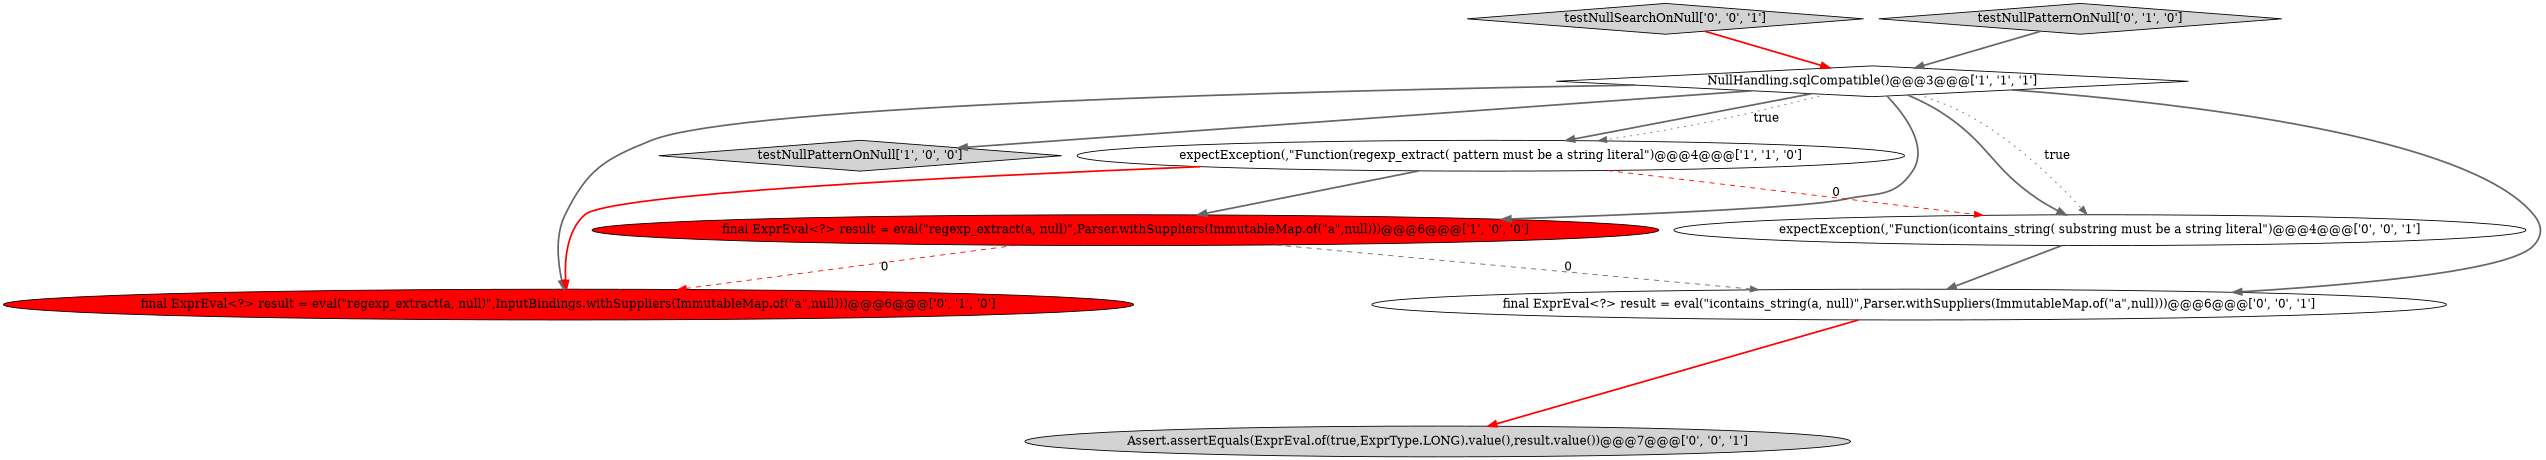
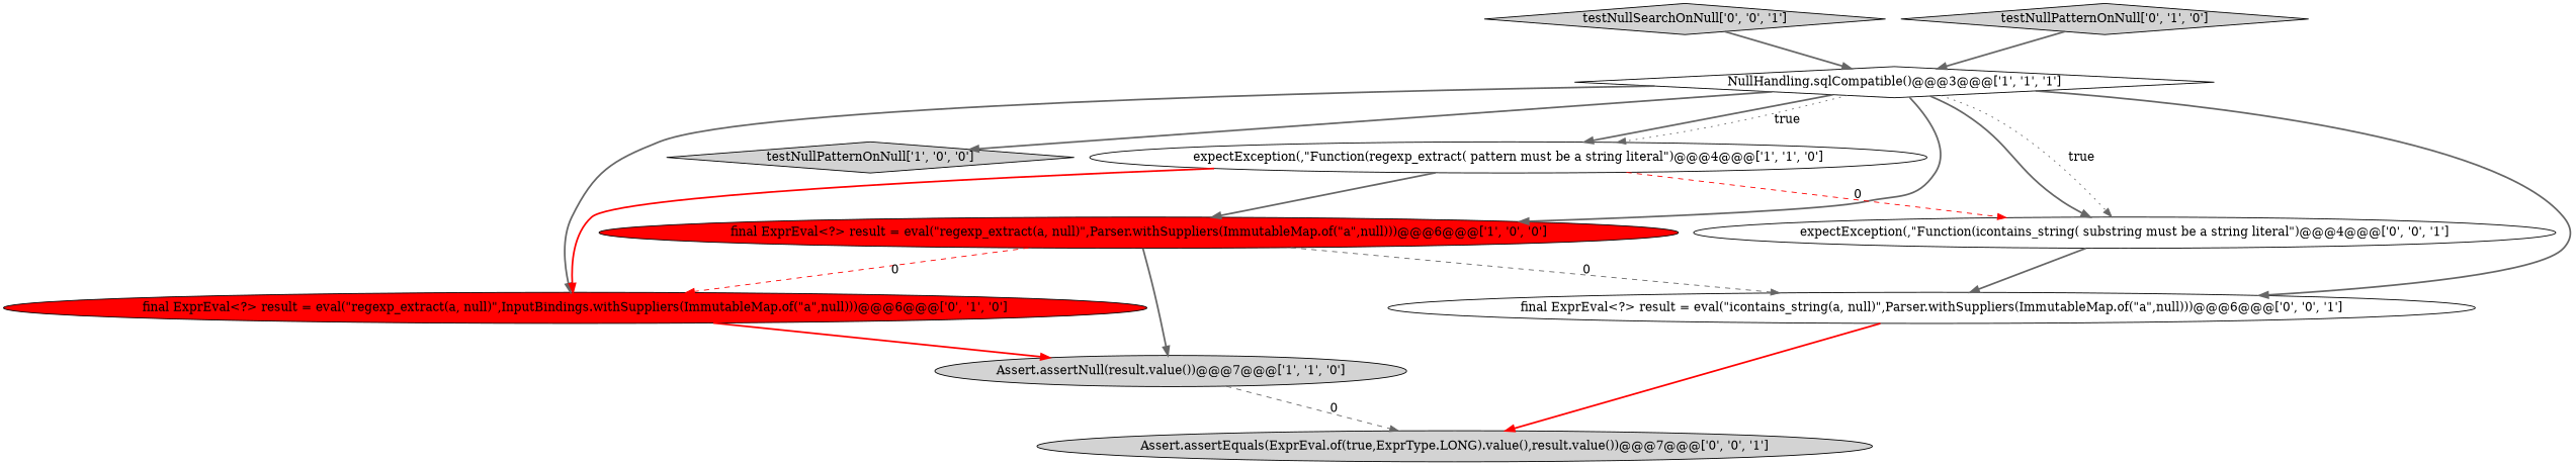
  digraph {
    node [fillcolor=lightgray shape=ellipse style=filled]
    edge [color=gray40 style=bold]
+   n1 [label="Assert.assertNull(result.value())@@@7@@@['1', '1', '0']"]
    n2 [label="Assert.assertEquals(ExprEval.of(true,ExprType.LONG).value(),result.value())@@@7@@@['0', '0', '1']"]
    n3 [label="testNullSearchOnNull['0', '0', '1']" shape=diamond]
    n4 [fillcolor=white label="NullHandling.sqlCompatible()@@@3@@@['1', '1', '1']" shape=diamond]
    n5 [fillcolor=red label="final ExprEval<?> result = eval(\"regexp_extract(a, null)\",InputBindings.withSuppliers(ImmutableMap.of(\"a\",null)))@@@6@@@['0', '1', '0']"]
    n6 [label="testNullPatternOnNull['1', '0', '0']" shape=diamond]
    n7 [fillcolor=red label="final ExprEval<?> result = eval(\"regexp_extract(a, null)\",Parser.withSuppliers(ImmutableMap.of(\"a\",null)))@@@6@@@['1', '0', '0']"]
    n8 [fillcolor=white label="final ExprEval<?> result = eval(\"icontains_string(a, null)\",Parser.withSuppliers(ImmutableMap.of(\"a\",null)))@@@6@@@['0', '0', '1']"]
    n9 [fillcolor=white label="expectException(,\"Function(regexp_extract( pattern must be a string literal\")@@@4@@@['1', '1', '0']"]
    n10 [fillcolor=white label="expectException(,\"Function(icontains_string( substring must be a string literal\")@@@4@@@['0', '0', '1']"]
    n11 [label="testNullPatternOnNull['0', '1', '0']" shape=diamond]
-   n3 -> n4 [color=red]
+   n1 -> n2 [label=0 style=dashed]
+   n3 -> n4
    n4 -> n5
    n4 -> n6
    n4 -> n7
    n4 -> n8
    n4 -> n9
    n4 -> n9 [label=true style=dotted]
    n4 -> n10
    n4 -> n10 [label=true style=dotted]
+   n5 -> n1 [color=red]
+   n7 -> n1
    n7 -> n5 [color=red label=0 style=dashed]
    n7 -> n8 [label=0 style=dashed]
    n8 -> n2 [color=red]
    n9 -> n5 [color=red]
    n9 -> n7
    n9 -> n10 [color=red label=0 style=dashed]
    n10 -> n8
    n11 -> n4
  }
